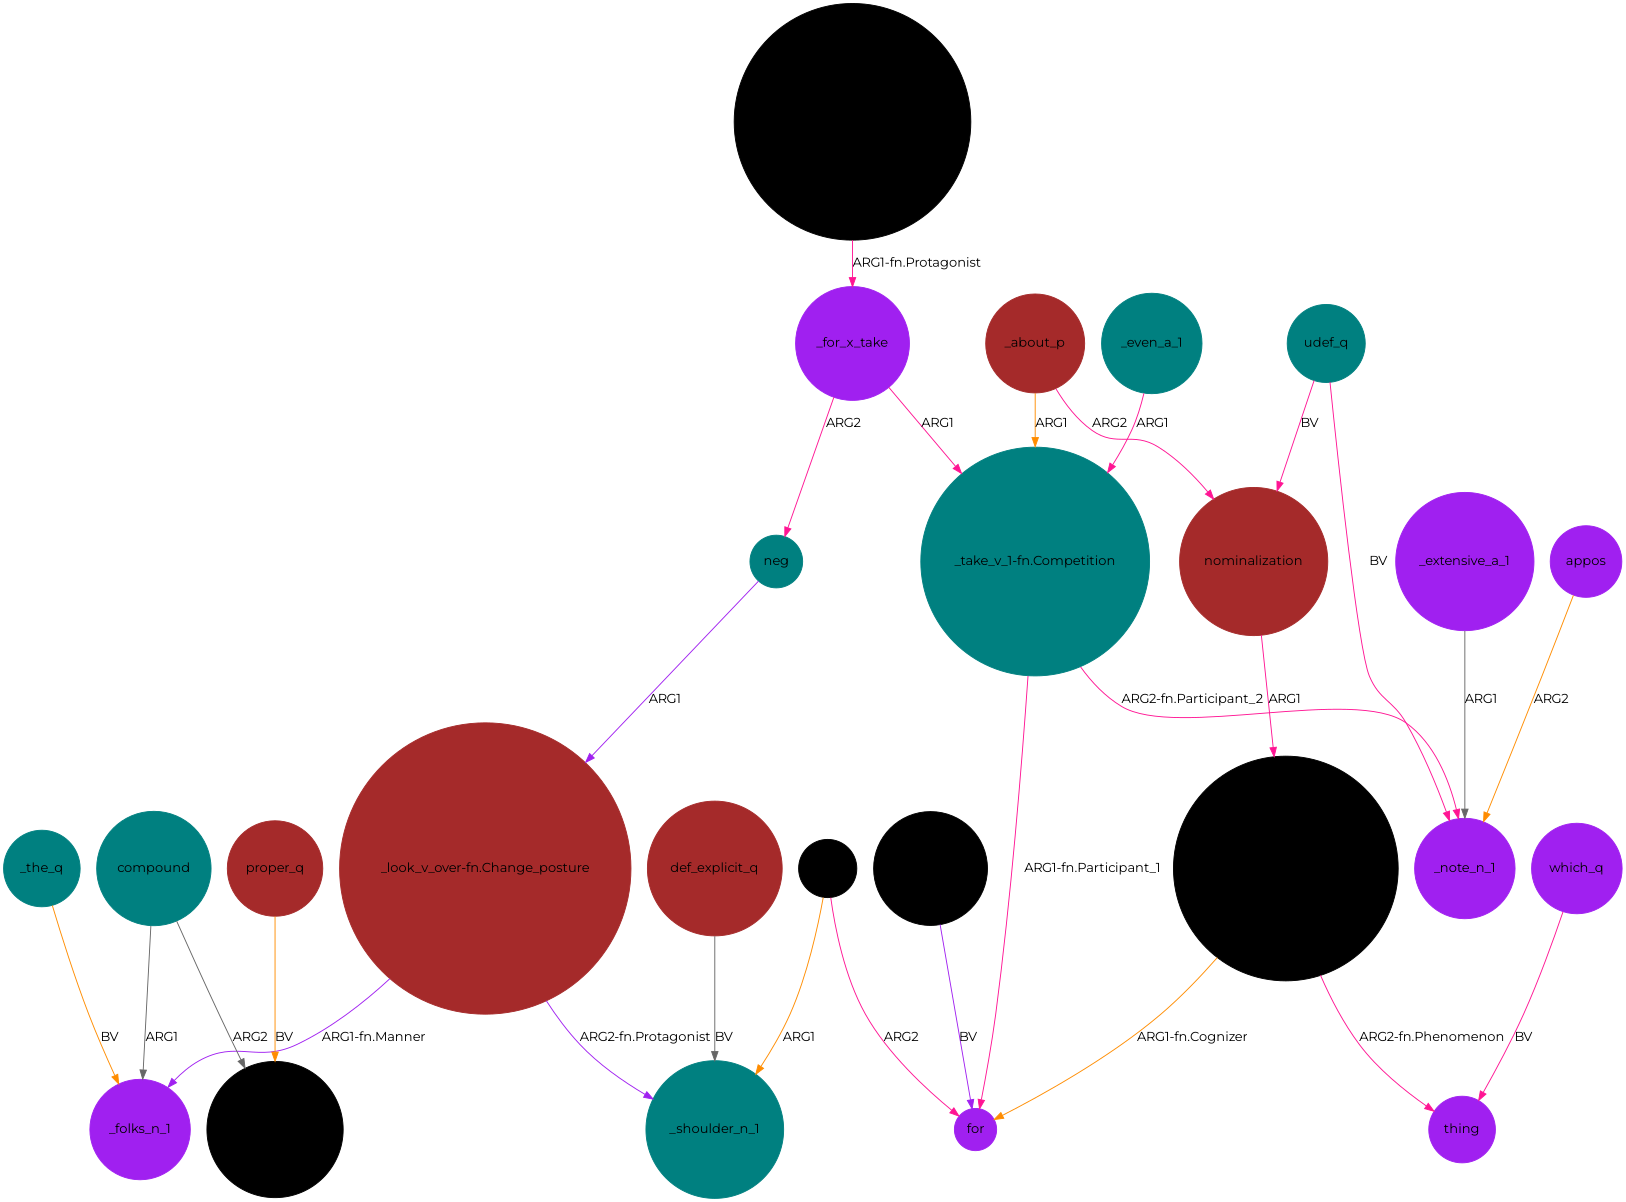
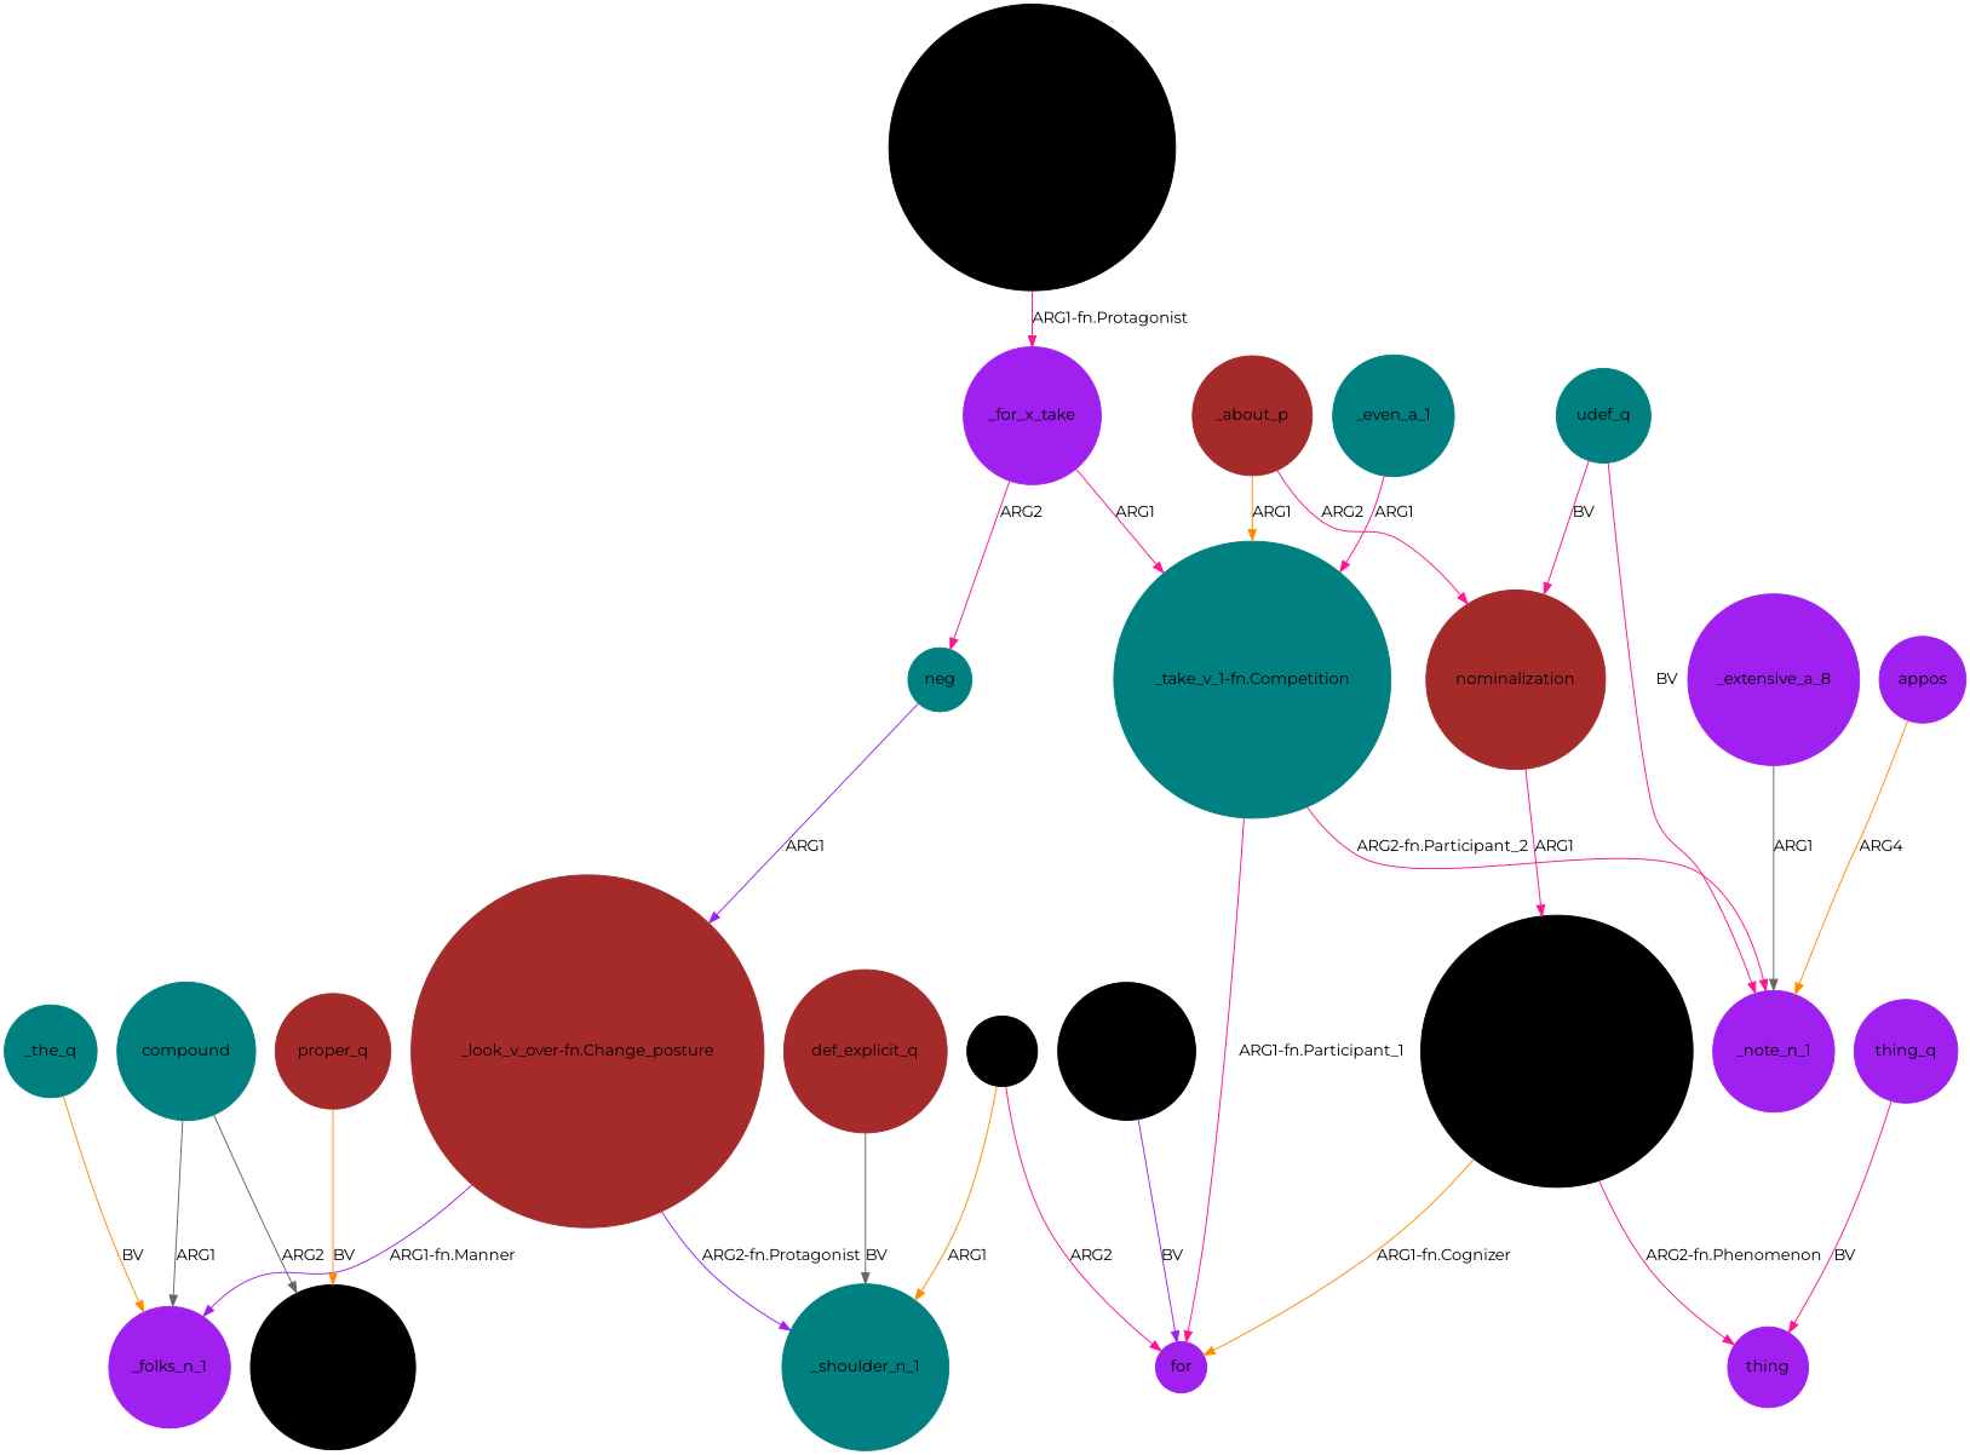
  digraph {
    fontname=Montserrat
    node [color=purple fontname=Montserrat shape=circle style=filled]
    edge [color=deeppink fontname=Montserrat]
    n1 [label=_for_x_take]
    neg [color=teal]
    "_take_v_1-fn.Competition" [color=teal]
    "_look_v_over-fn.Change_posture" [color=brown]
    _note_n_1
    n6 [label=for]
    _folks_n_1
    _shoulder_n_1 [color=teal]
    _the_q [color=teal]
    _about_p [color=brown]
    nominalization [color=brown]
    "_read_v_1-fn.Expectation" [color=black]
    appos
    udef_q [color=teal]
    thing
-   which_q
+   which_q [label=thing_q]
    _even_a_1 [color=teal]
-   _extensive_a_1
+   _extensive_a_1 [label=_extensive_a_8]
    "_can_v_modal-fn.Reliance" [color=black]
    compound [color=teal]
    "named(Voice)" [color=black]
    pronoun_q [color=black]
    poss [color=black]
    proper_q [color=brown]
    def_explicit_q [color=brown]
    n1 -> neg [label=ARG2]
    n1 -> "_take_v_1-fn.Competition" [label=ARG1]
    neg -> "_look_v_over-fn.Change_posture" [color=purple label=ARG1]
    "_take_v_1-fn.Competition" -> _note_n_1 [label="ARG2-fn.Participant_2"]
    "_take_v_1-fn.Competition" -> n6 [label="ARG1-fn.Participant_1"]
    "_look_v_over-fn.Change_posture" -> _folks_n_1 [color=purple label="ARG1-fn.Manner"]
    "_look_v_over-fn.Change_posture" -> _shoulder_n_1 [color=purple label="ARG2-fn.Protagonist"]
    _the_q -> _folks_n_1 [color=darkorange label=BV]
    _about_p -> "_take_v_1-fn.Competition" [color=darkorange label=ARG1]
    _about_p -> nominalization [label=ARG2]
    nominalization -> "_read_v_1-fn.Expectation" [label=ARG1]
    "_read_v_1-fn.Expectation" -> n6 [color=darkorange label="ARG1-fn.Cognizer"]
    "_read_v_1-fn.Expectation" -> thing [label="ARG2-fn.Phenomenon"]
-   appos -> _note_n_1 [color=darkorange label=ARG2]
+   appos -> _note_n_1 [color=darkorange label=ARG4]
    udef_q -> _note_n_1 [label=BV]
    udef_q -> nominalization [label=BV]
    which_q -> thing [label=BV]
    _even_a_1 -> "_take_v_1-fn.Competition" [label=ARG1]
    _extensive_a_1 -> _note_n_1 [color=gray40 label=ARG1]
    "_can_v_modal-fn.Reliance" -> n1 [label="ARG1-fn.Protagonist"]
    compound -> _folks_n_1 [color=gray40 label=ARG1]
    compound -> "named(Voice)" [color=gray40 label=ARG2]
    pronoun_q -> n6 [color=purple label=BV]
    poss -> n6 [label=ARG2]
    poss -> _shoulder_n_1 [color=darkorange label=ARG1]
    proper_q -> "named(Voice)" [color=darkorange label=BV]
    def_explicit_q -> _shoulder_n_1 [color=gray40 label=BV]
  }
